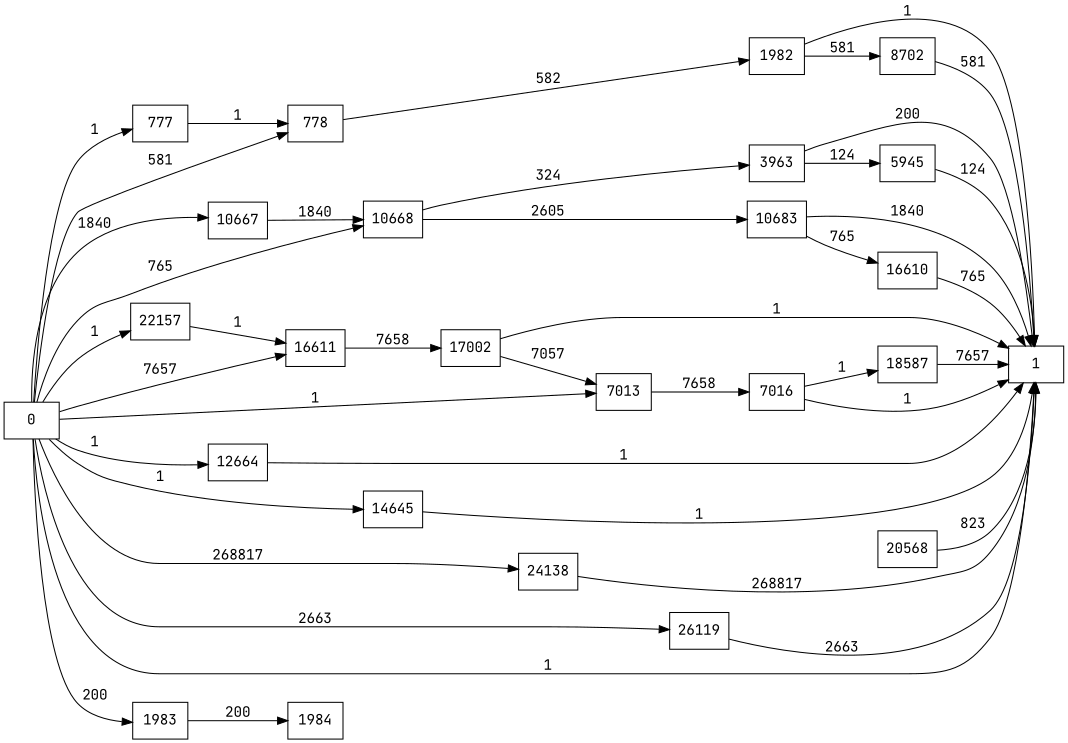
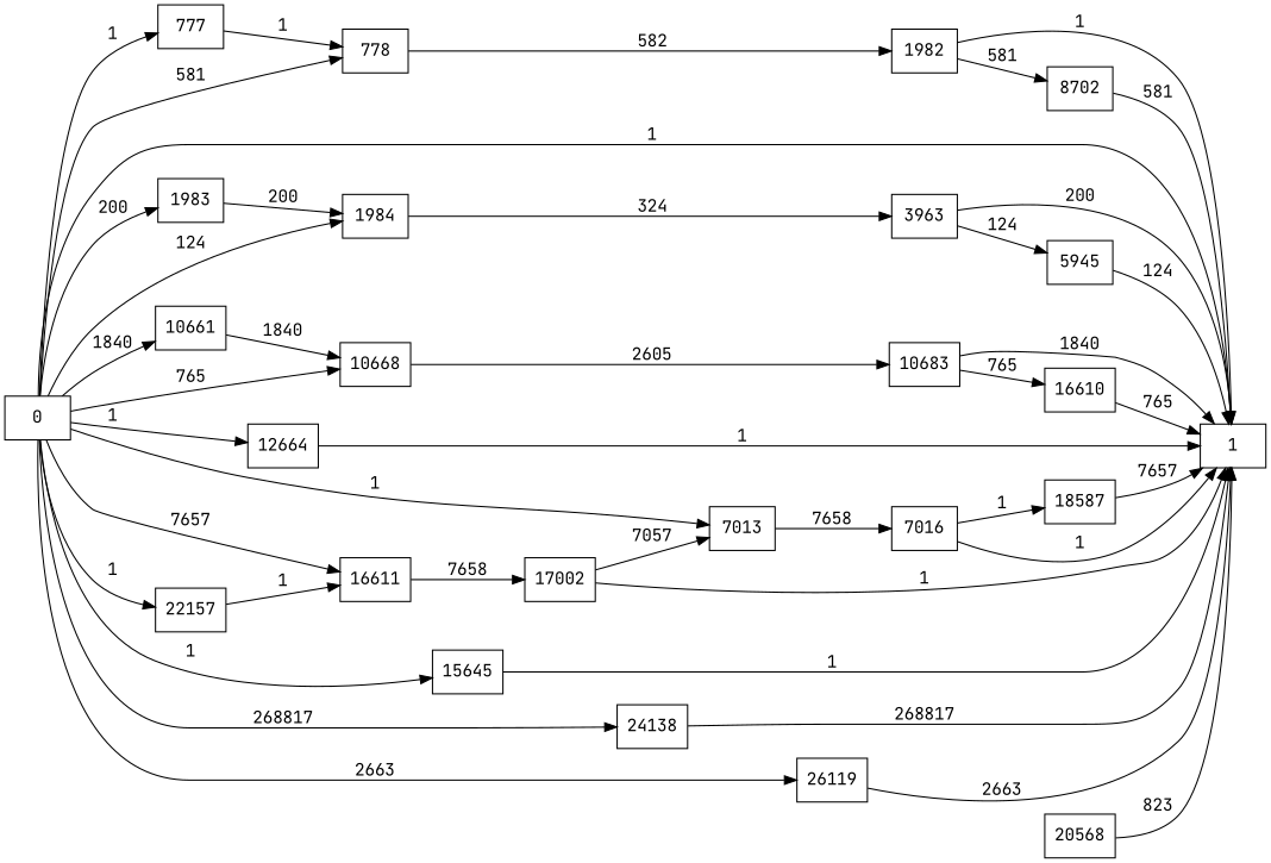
  digraph {
    fontname="JetBrains Mono"
    rankdir=LR
    node [fontname="JetBrains Mono" shape=rectangle]
    edge [fontname="JetBrains Mono"]
    777
    778
    1982
    1
    8702
    1983
    1984
    3963
    5945
    7013
    7016
    18587
-   10667
+   10667 [label=10661]
    10668
    10683
    16610
    12664
-   14645
+   14645 [label=15645]
    16611
    17002
    20568
    22157
    24138
    26119
    0
    777 -> 778 [label=1]
    778 -> 1982 [label=582]
    1982 -> 1 [label=1]
    1982 -> 8702 [label=581]
    8702 -> 1 [label=581]
    1983 -> 1984 [label=200]
-   10668 -> 3963 [label=324]
+   1984 -> 3963 [label=324]
    3963 -> 1 [label=200]
    3963 -> 5945 [label=124]
    5945 -> 1 [label=124]
    7013 -> 7016 [label=7658]
    7016 -> 1 [label=1]
    7016 -> 18587 [label=1]
    18587 -> 1 [label=7657]
    10667 -> 10668 [label=1840]
    10668 -> 10683 [label=2605]
    10683 -> 1 [label=1840]
    10683 -> 16610 [label=765]
    16610 -> 1 [label=765]
    12664 -> 1 [label=1]
    14645 -> 1 [label=1]
    16611 -> 17002 [label=7658]
    17002 -> 1 [label=1]
    17002 -> 7013 [label=7057]
    20568 -> 1 [label=823]
    22157 -> 16611 [label=1]
    24138 -> 1 [label=268817]
    26119 -> 1 [label=2663]
    0 -> 777 [label=1]
    0 -> 778 [label=581]
    0 -> 1 [label=1]
    0 -> 1983 [label=200]
+   0 -> 1984 [label=124]
    0 -> 7013 [label=1]
    0 -> 10667 [label=1840]
    0 -> 10668 [label=765]
    0 -> 12664 [label=1]
    0 -> 14645 [label=1]
    0 -> 16611 [label=7657]
    0 -> 22157 [label=1]
    0 -> 24138 [label=268817]
    0 -> 26119 [label=2663]
  }
